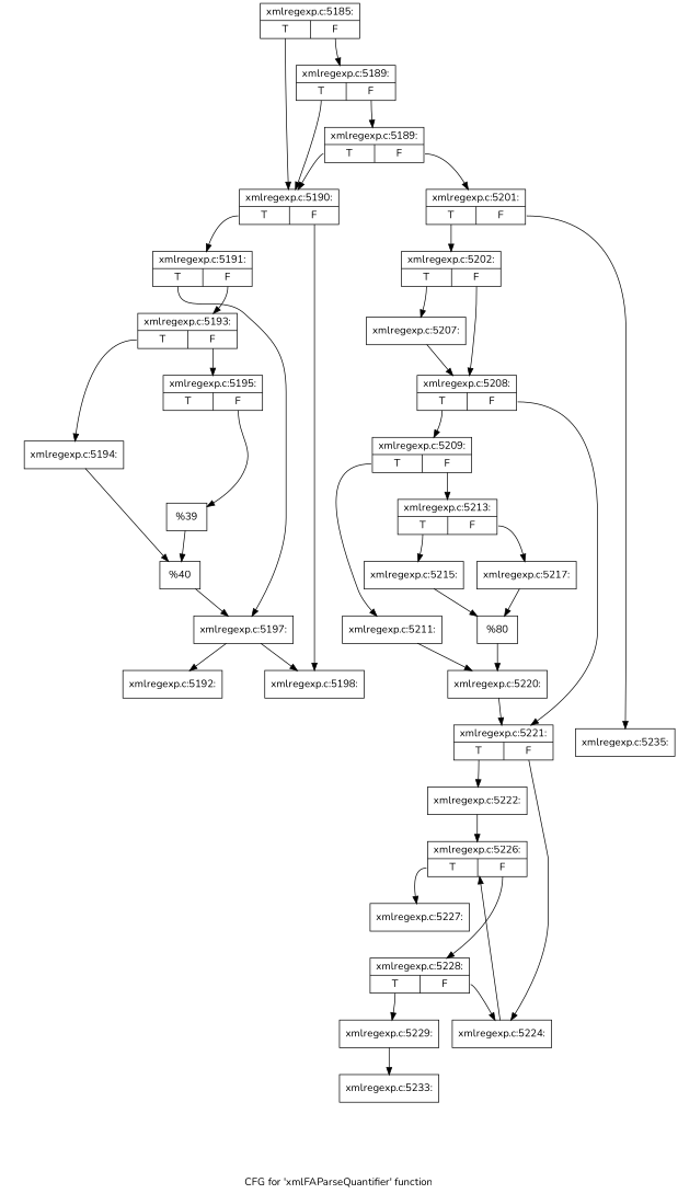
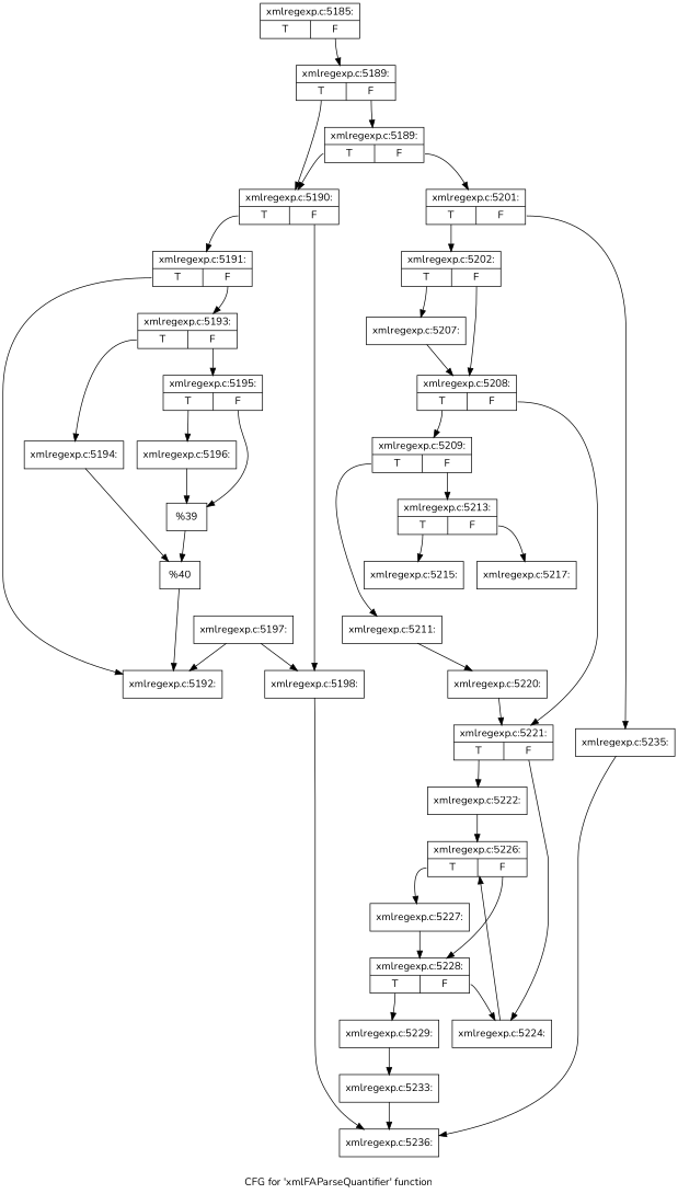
  digraph {
    fontname=Nunito
    label="CFG for 'xmlFAParseQuantifier' function"
    node [fontname=Nunito shape=record]
    edge [fontname=Nunito]
    n1 [label="{xmlregexp.c:5185:|{<s0>T|<s1>F}}"]
    n2 [label="{xmlregexp.c:5190:|{<s0>T|<s1>F}}"]
    n3 [label="{xmlregexp.c:5189:|{<s0>T|<s1>F}}"]
    n4 [label="{xmlregexp.c:5191:|{<s0>T|<s1>F}}"]
    n5 [label="{xmlregexp.c:5198:}"]
    n6 [label="{xmlregexp.c:5189:|{<s0>T|<s1>F}}"]
    n7 [label="{xmlregexp.c:5192:}"]
    n8 [label="{xmlregexp.c:5193:|{<s0>T|<s1>F}}"]
+   n9 [label="{xmlregexp.c:5236:}"]
    n10 [label="{xmlregexp.c:5201:|{<s0>T|<s1>F}}"]
    n11 [label="{xmlregexp.c:5202:|{<s0>T|<s1>F}}"]
    n12 [label="{xmlregexp.c:5235:}"]
    n13 [label="{xmlregexp.c:5207:}"]
    n14 [label="{xmlregexp.c:5208:|{<s0>T|<s1>F}}"]
    n15 [label="{xmlregexp.c:5194:}"]
    n16 [label="{xmlregexp.c:5195:|{<s0>T|<s1>F}}"]
    n17 [label="{xmlregexp.c:5197:}"]
    n18 [label="{%40}"]
+   n19 [label="{xmlregexp.c:5196:}"]
    n20 [label="{%39}"]
    n21 [label="{xmlregexp.c:5209:|{<s0>T|<s1>F}}"]
    n22 [label="{xmlregexp.c:5221:|{<s0>T|<s1>F}}"]
    n23 [label="{xmlregexp.c:5211:}"]
    n24 [label="{xmlregexp.c:5213:|{<s0>T|<s1>F}}"]
    n25 [label="{xmlregexp.c:5222:}"]
    n26 [label="{xmlregexp.c:5224:}"]
    n27 [label="{xmlregexp.c:5220:}"]
    n28 [label="{xmlregexp.c:5215:}"]
    n29 [label="{xmlregexp.c:5217:}"]
    n30 [label="{xmlregexp.c:5226:|{<s0>T|<s1>F}}"]
-   n31 [label="{%80}"]
    n32 [label="{xmlregexp.c:5227:}"]
    n33 [label="{xmlregexp.c:5228:|{<s0>T|<s1>F}}"]
    n34 [label="{xmlregexp.c:5229:}"]
    n35 [label="{xmlregexp.c:5233:}"]
-   n1 -> n2 [tailport=s0]
    n1 -> n3 [tailport=s1]
    n2 -> n4 [tailport=s0]
    n2 -> n5 [tailport=s1]
    n3 -> n2 [tailport=s0]
    n3 -> n6 [tailport=s1]
-   n4 -> n17 [tailport=s0]
+   n4 -> n7 [tailport=s0]
    n4 -> n8 [tailport=s1]
+   n5 -> n9
    n6 -> n2 [tailport=s0]
    n6 -> n10 [tailport=s1]
    n8 -> n15 [tailport=s0]
    n8 -> n16 [tailport=s1]
    n10 -> n11 [tailport=s0]
    n10 -> n12 [tailport=s1]
    n11 -> n13 [tailport=s0]
    n11 -> n14 [tailport=s1]
+   n12 -> n9
    n13 -> n14
    n14 -> n21 [tailport=s0]
    n14 -> n22 [tailport=s1]
    n15 -> n18
+   n16 -> n19 [tailport=s0]
    n16 -> n20 [tailport=s1]
    n17 -> n5
    n17 -> n7
-   n18 -> n17
+   n18 -> n7
+   n19 -> n20
    n20 -> n18
    n21 -> n23 [tailport=s0]
    n21 -> n24 [tailport=s1]
    n22 -> n25 [tailport=s0]
    n22 -> n26 [tailport=s1]
    n23 -> n27
    n24 -> n28 [tailport=s0]
    n24 -> n29 [tailport=s1]
    n25 -> n30
    n26 -> n30
    n27 -> n22
-   n28 -> n31
-   n29 -> n31
    n30 -> n32 [tailport=s0]
    n30 -> n33 [tailport=s1]
-   n31 -> n27
+   n32 -> n33
    n33 -> n26 [tailport=s1]
    n33 -> n34 [tailport=s0]
    n34 -> n35
+   n35 -> n9
  }
